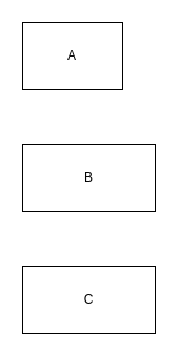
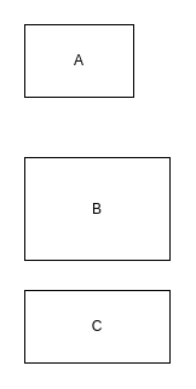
  <mxCell id="0" />
  <mxCell id="1" parent="0" />
  <mxCell id="2" value="A" style="rounded=0;whiteSpace=wrap;html=1;" vertex="1" parent="1"><mxGeometry x="20" y="20" width="90" height="60" as="geometry" /></mxCell>
  <mxCell id="3" value="C" style="rounded=0;whiteSpace=wrap;html=1;" vertex="1" parent="1"><mxGeometry x="20" y="240" width="120" height="60" as="geometry" /></mxCell>
- <mxCell id="4" value="B" style="rounded=0;whiteSpace=wrap;html=1;" vertex="1" parent="1"><mxGeometry x="20" y="130" width="120" height="60" as="geometry" /></mxCell>
+ <mxCell id="4" value="B" style="rounded=0;whiteSpace=wrap;html=1;" vertex="1" parent="1"><mxGeometry x="20" y="130" width="120" height="85" as="geometry" /></mxCell>
